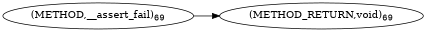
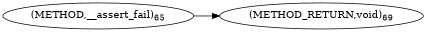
  digraph {
    rankdir=LR
-   n1 [label=<(METHOD,__assert_fail)<SUB>69</SUB>>]
+   n1 [label=<(METHOD,__assert_fail)<SUB>65</SUB>>]
    n2 [label=<(METHOD_RETURN,void)<SUB>69</SUB>>]
    n1 -> n2
  }
